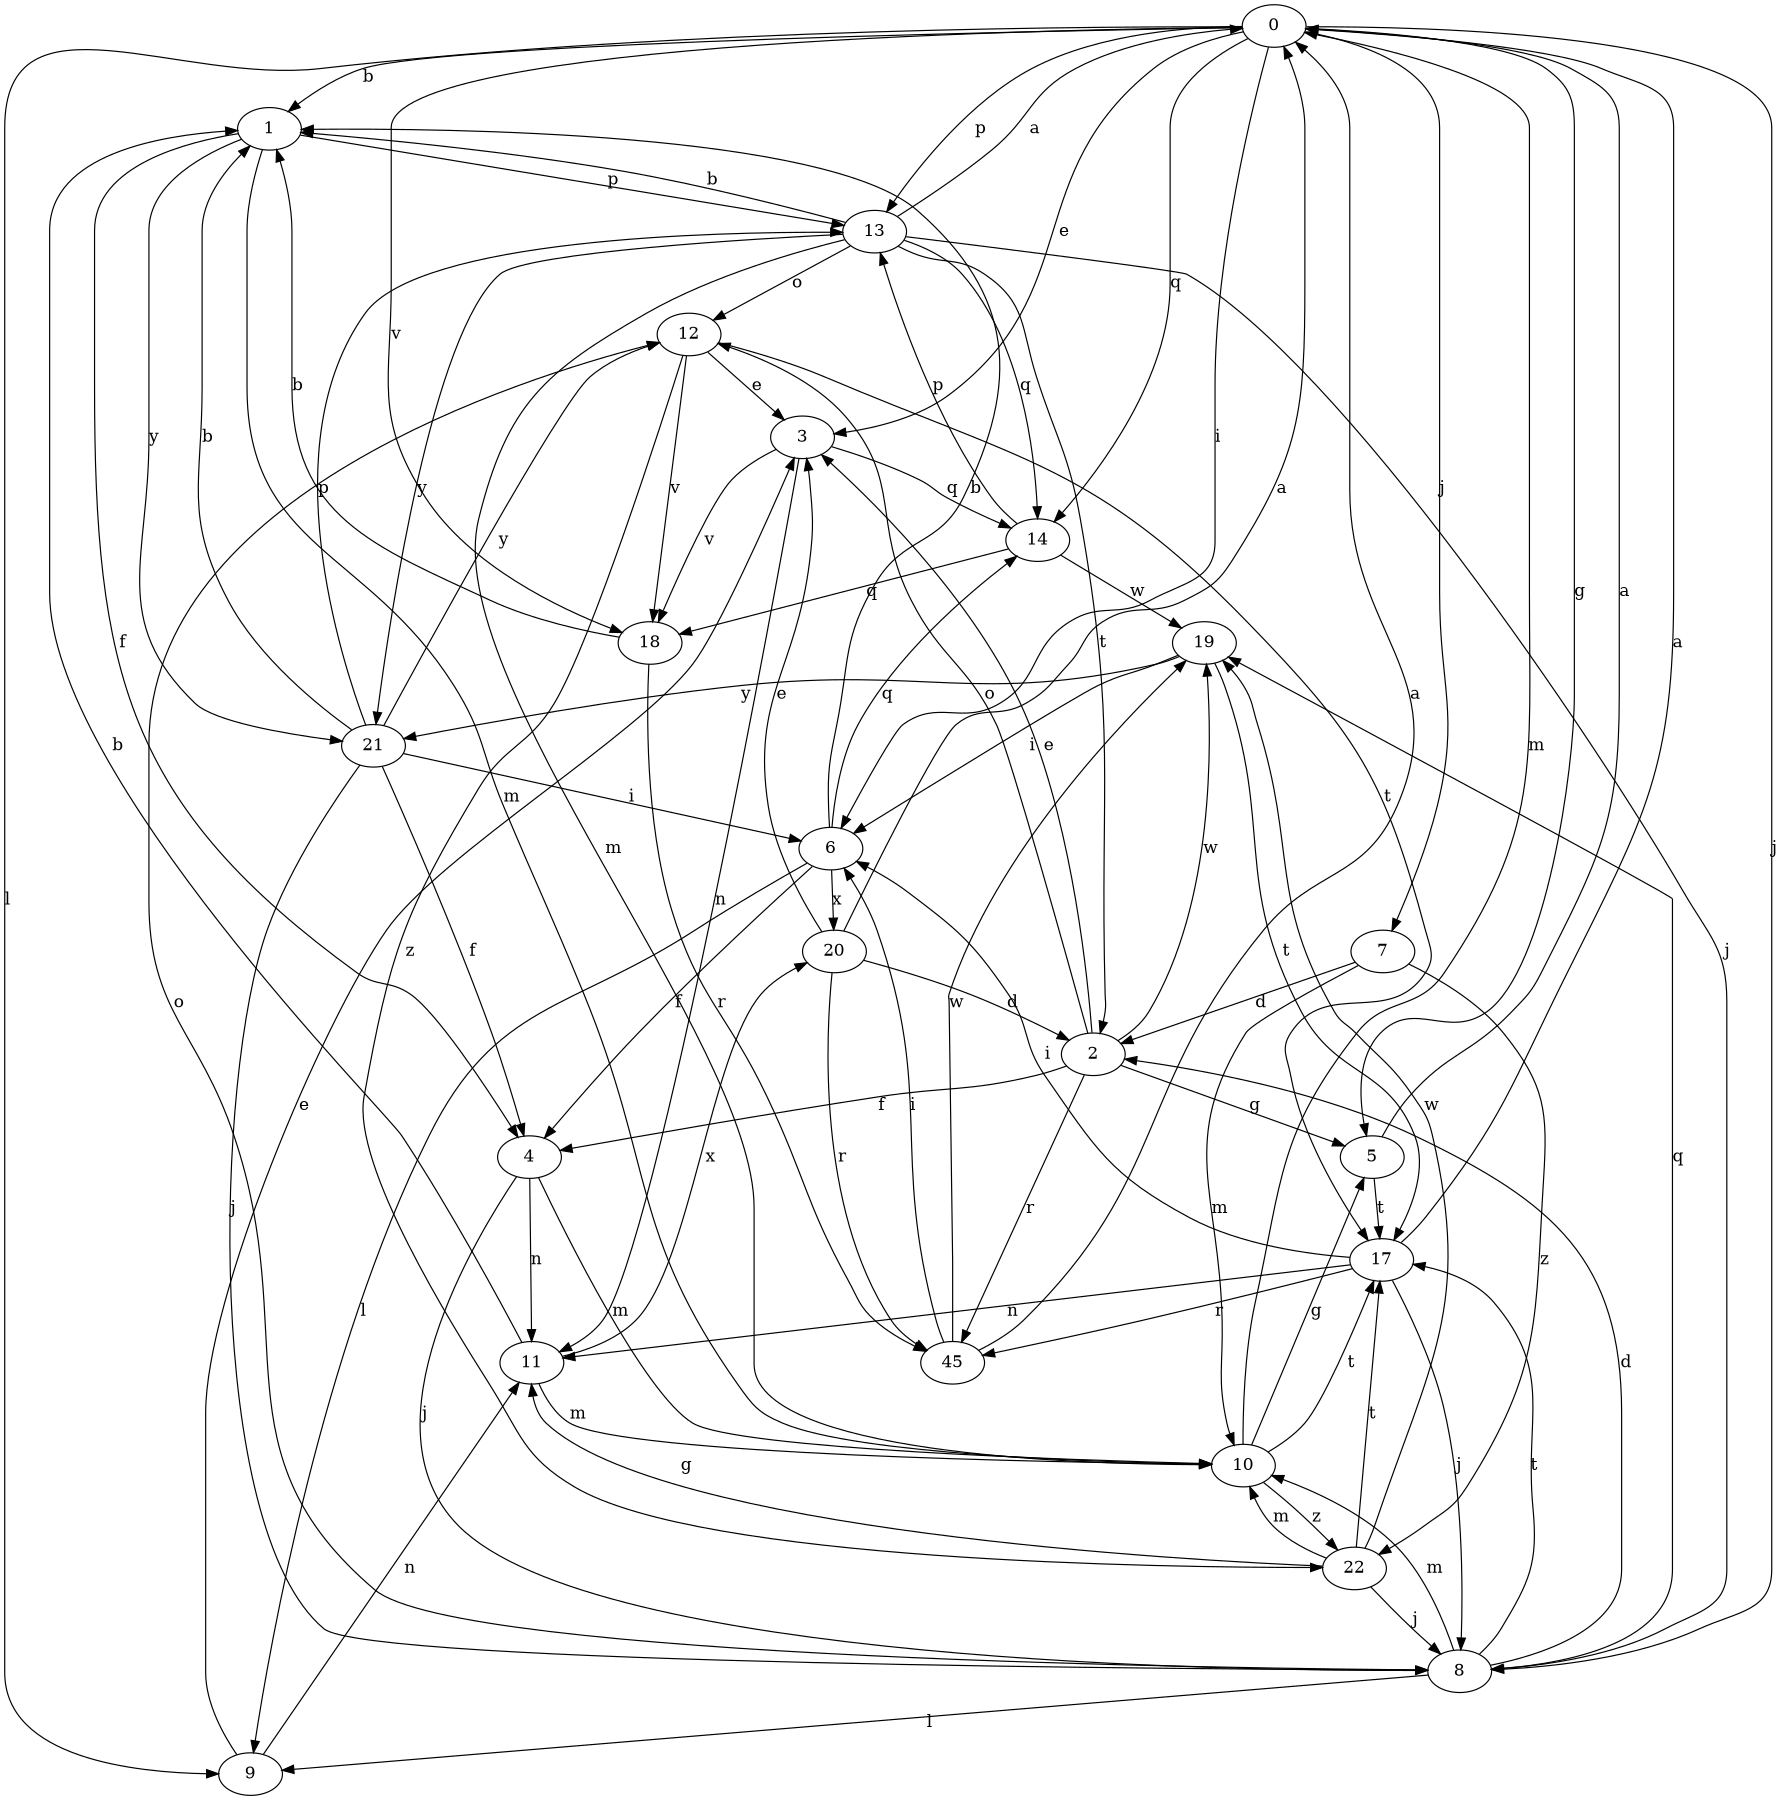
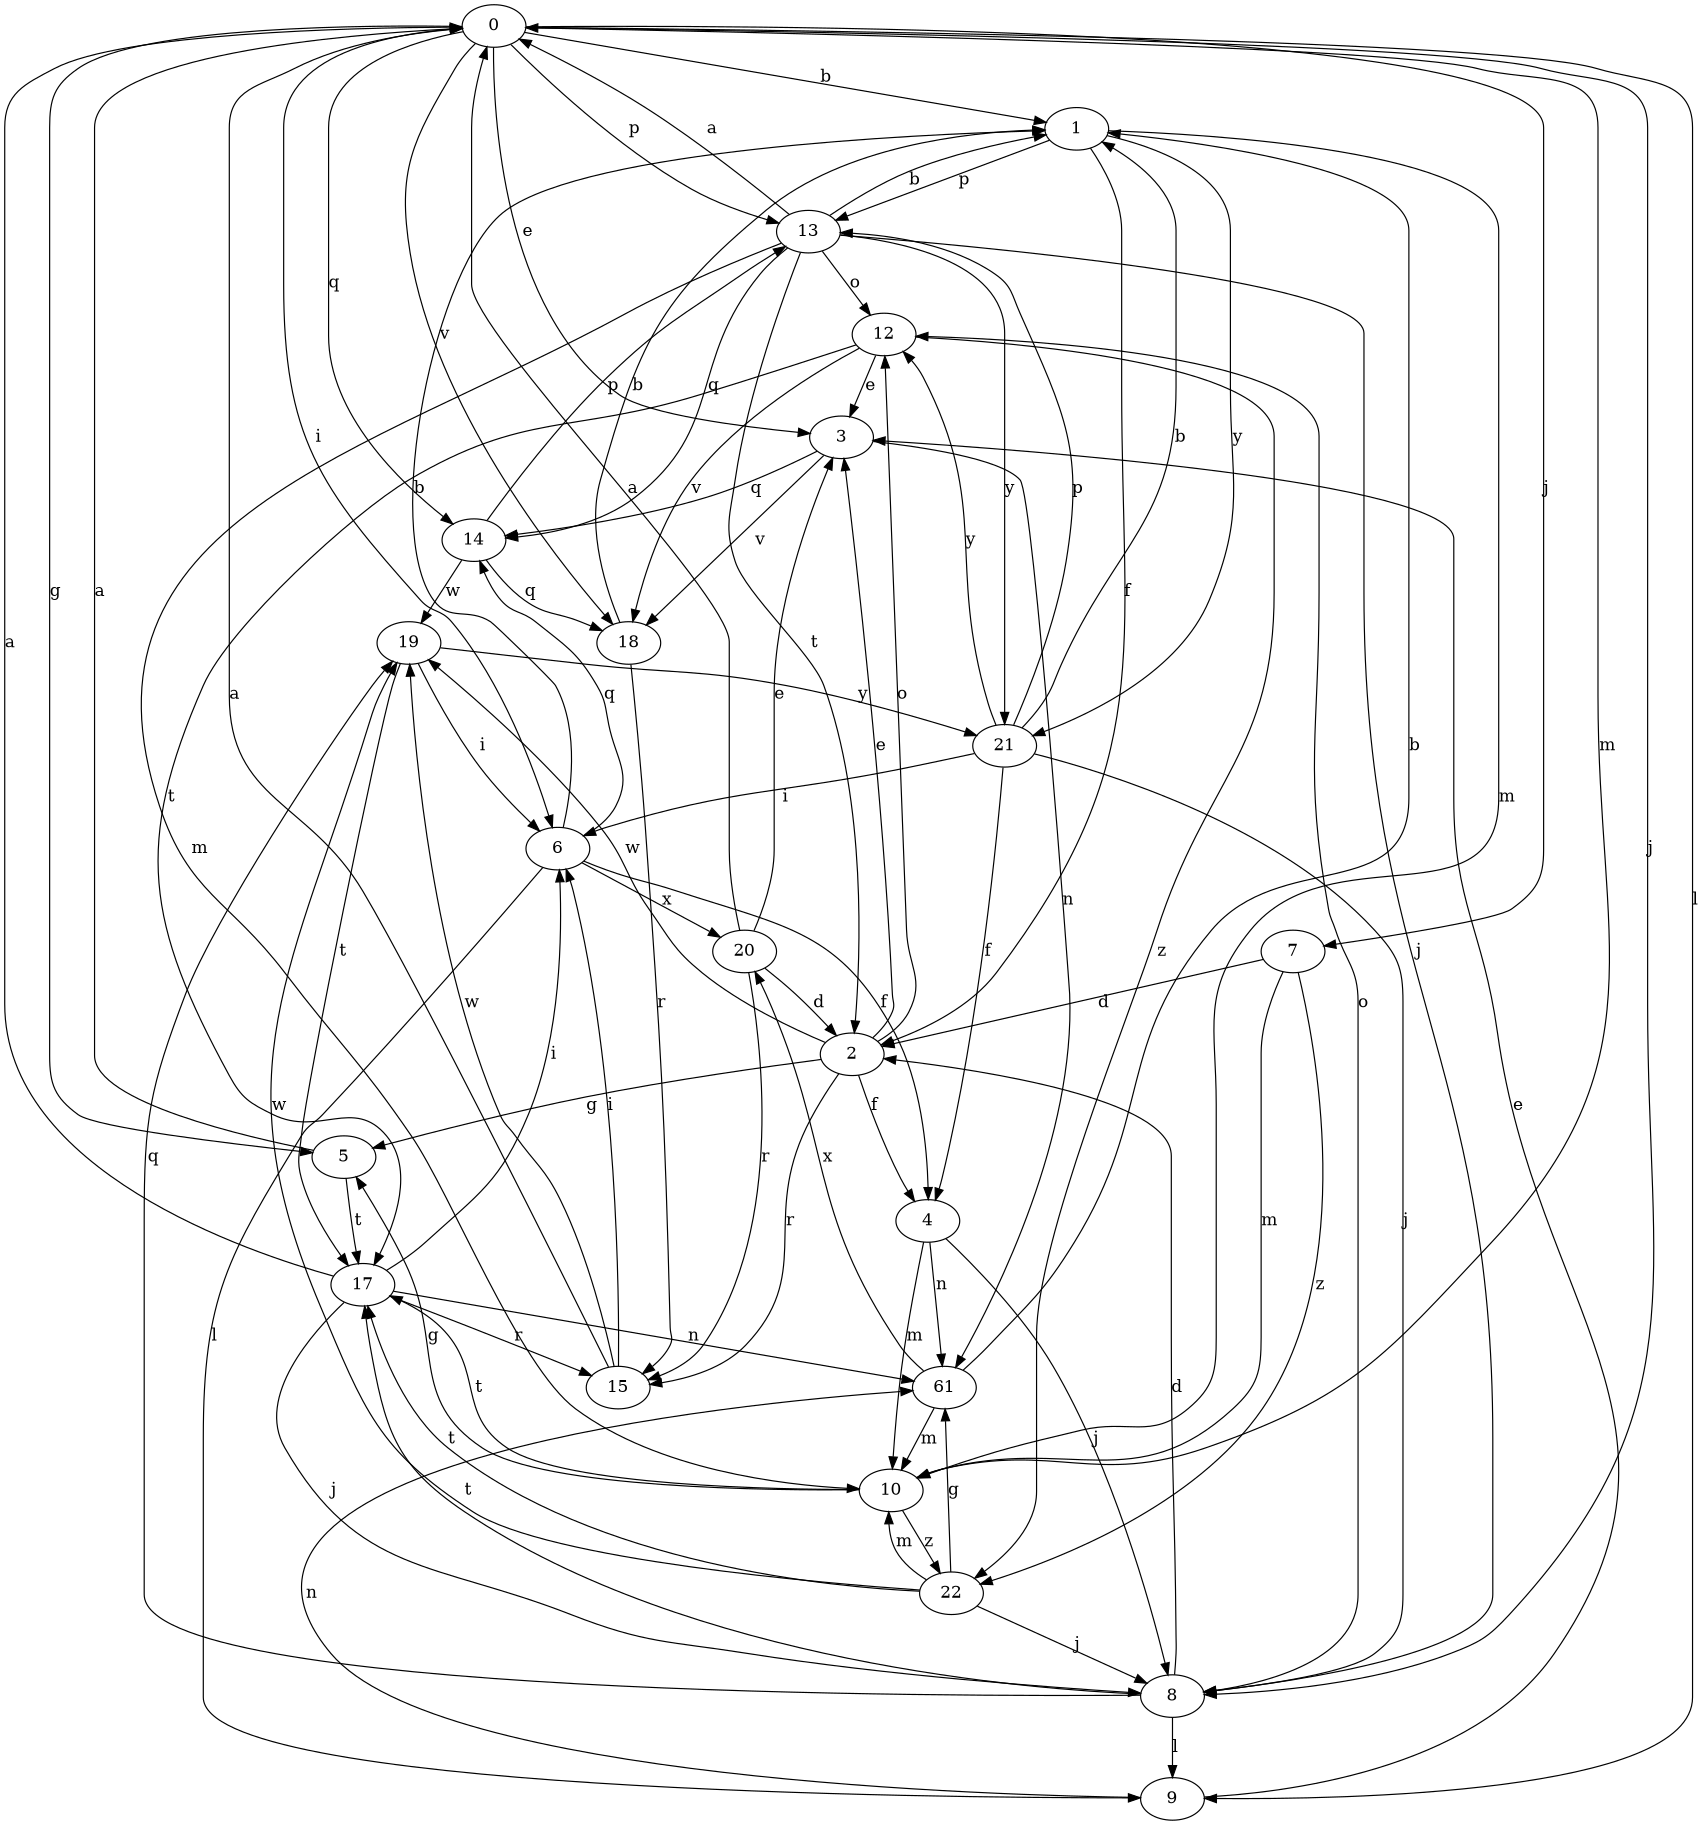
  strict digraph {
    0
    1
    3
    5
    6
    7
    8
    9
    13
    14
    18
    4
    10
    21
-   11
+   11 [label=61]
    17
    20
    2
    22
    12
    19
-   15 [label=45]
+   15
    0 -> 1 [label=b]
    0 -> 3 [label=e]
    0 -> 5 [label=g]
    0 -> 6 [label=i]
    0 -> 7 [label=j]
    0 -> 8 [label=j]
    0 -> 9 [label=l]
    0 -> 13 [label=p]
    0 -> 14 [label=q]
    0 -> 18 [label=v]
    1 -> 13 [label=p]
-   1 -> 4 [label=f]
+   1 -> 2 [label=f]
    1 -> 10 [label=m]
    1 -> 21 [label=y]
    3 -> 14 [label=q]
    3 -> 18 [label=v]
    3 -> 11 [label=n]
    5 -> 0 [label=a]
    5 -> 17 [label=t]
    6 -> 1 [label=b]
    6 -> 9 [label=l]
    6 -> 14 [label=q]
    6 -> 4 [label=f]
    6 -> 20 [label=x]
    7 -> 10 [label=m]
    7 -> 2 [label=d]
    7 -> 22 [label=z]
    8 -> 9 [label=l]
-   8 -> 10 [label=m]
    8 -> 17 [label=t]
    8 -> 2 [label=d]
    8 -> 12 [label=o]
    8 -> 19 [label=q]
    9 -> 3 [label=e]
    9 -> 11 [label=n]
    13 -> 0 [label=a]
    13 -> 1 [label=b]
    13 -> 8 [label=j]
    13 -> 14 [label=q]
    13 -> 10 [label=m]
    13 -> 21 [label=y]
    13 -> 2 [label=t]
    13 -> 12 [label=o]
    14 -> 13 [label=p]
    14 -> 18 [label=q]
    14 -> 19 [label=w]
    18 -> 1 [label=b]
    18 -> 15 [label=r]
    4 -> 8 [label=j]
    4 -> 10 [label=m]
    4 -> 11 [label=n]
    10 -> 0 [label=m]
    10 -> 5 [label=g]
    10 -> 17 [label=t]
    10 -> 22 [label=z]
    21 -> 1 [label=b]
    21 -> 6 [label=i]
    21 -> 8 [label=j]
    21 -> 13 [label=p]
    21 -> 4 [label=f]
    21 -> 12 [label=y]
    11 -> 1 [label=b]
    11 -> 10 [label=m]
    11 -> 20 [label=x]
    17 -> 0 [label=a]
    17 -> 6 [label=i]
    17 -> 8 [label=j]
    17 -> 11 [label=n]
    17 -> 15 [label=r]
    20 -> 0 [label=a]
    20 -> 3 [label=e]
    20 -> 2 [label=d]
    20 -> 15 [label=r]
    2 -> 3 [label=e]
    2 -> 5 [label=g]
    2 -> 4 [label=f]
    2 -> 12 [label=o]
    2 -> 19 [label=w]
    2 -> 15 [label=r]
    22 -> 8 [label=j]
    22 -> 10 [label=m]
    22 -> 11 [label=g]
    22 -> 17 [label=t]
    22 -> 19 [label=w]
    12 -> 3 [label=e]
    12 -> 18 [label=v]
    12 -> 17 [label=t]
    12 -> 22 [label=z]
    19 -> 6 [label=i]
    19 -> 21 [label=y]
    19 -> 17 [label=t]
    15 -> 0 [label=a]
    15 -> 6 [label=i]
    15 -> 19 [label=w]
  }
